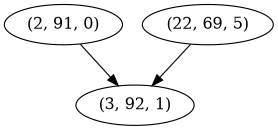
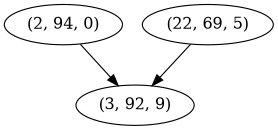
  digraph {
-   "(2, 94, 0)" [label="(2, 91, 0)"]
-   "(3, 92, 1)"
+   "(2, 94, 0)"
+   "(3, 92, 1)" [label="(3, 92, 9)"]
    "(22, 69, 5)"
    "(2, 94, 0)" -> "(3, 92, 1)"
    "(22, 69, 5)" -> "(3, 92, 1)"
  }
